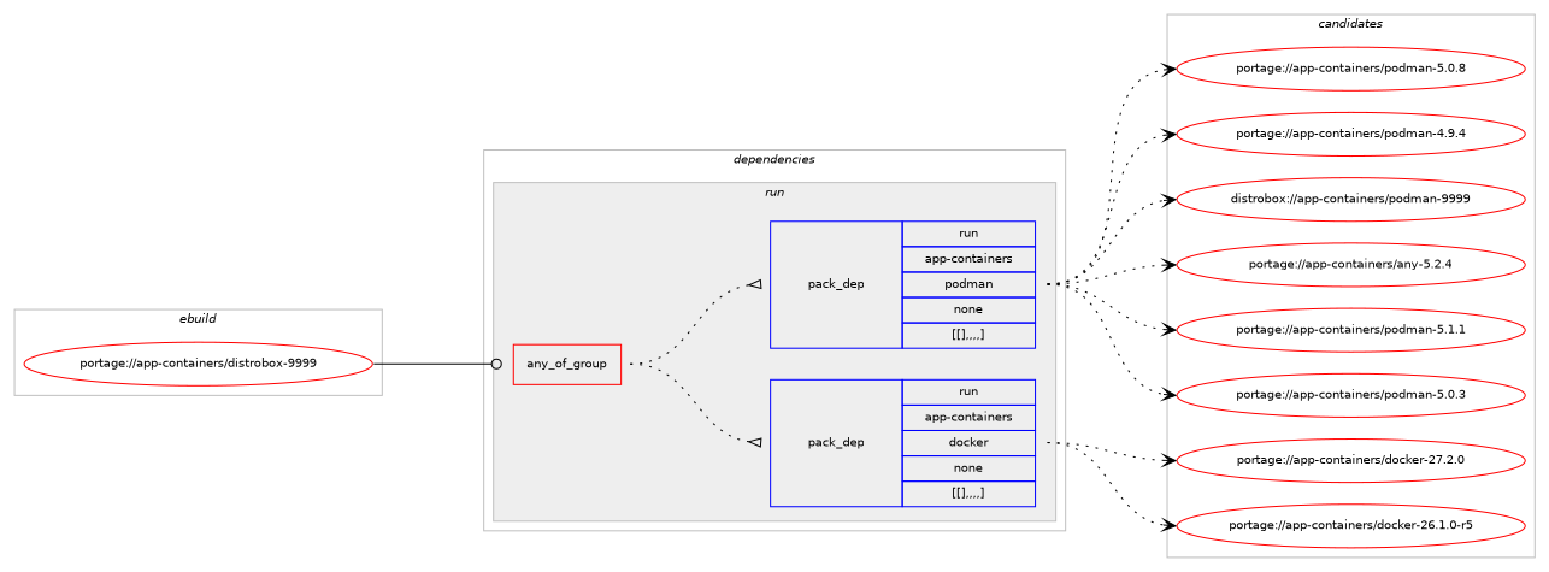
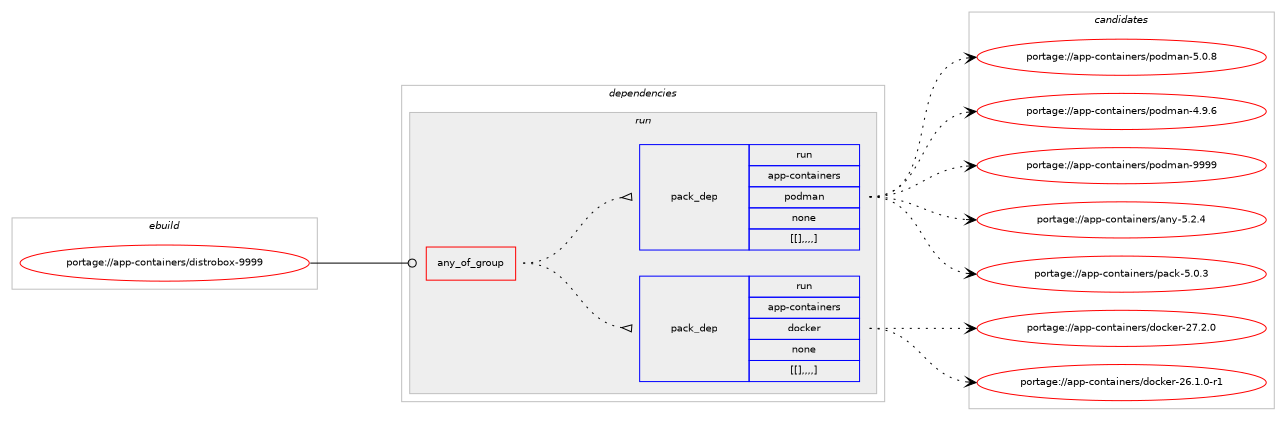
  digraph {
    compound=true
    concentrate=true
    fontname=Helvetica
    fontsize=10
    newrank=true
    rankdir=LR
    ranksep=1.5
    node [color=red fontname=Helvetica fontsize=10]
    edge [arrowhead=vee headport=w style=dotted tailport=e weight=100]
    n1 [label="portage://app-containers/distrobox-9999" width=4]
    n2 [color=blue label=<<TABLE BORDER="0" CELLBORDER="1" CELLSPACING="0" CELLPADDING="4" WIDTH="220"><TR><TD ROWSPAN="6" CELLPADDING="30">pack_dep</TD></TR><TR><TD WIDTH="110">run</TD></TR><TR><TD>app-containers</TD></TR><TR><TD>docker</TD></TR><TR><TD>none</TD></TR><TR><TD>[[],,,,]</TD></TR></TABLE>> shape=none]
    n3 [color=blue label=<<TABLE BORDER="0" CELLBORDER="1" CELLSPACING="0" CELLPADDING="4" WIDTH="220"><TR><TD ROWSPAN="6" CELLPADDING="30">pack_dep</TD></TR><TR><TD WIDTH="110">run</TD></TR><TR><TD>app-containers</TD></TR><TR><TD>podman</TD></TR><TR><TD>none</TD></TR><TR><TD>[[],,,,]</TD></TR></TABLE>> shape=none]
    n4 [label=<<TABLE BORDER="0" CELLBORDER="1" CELLSPACING="0" CELLPADDING="4"><TR><TD CELLPADDING="10">any_of_group</TD></TR></TABLE>> shape=none]
    n5 [label="portage://app-containers/docker-27.2.0" width=4]
-   n6 [label="portage://app-containers/docker-26.1.0-r5" width=4]
-   n7 [label="distrobox://app-containers/podman-9999" width=4]
+   n6 [label="portage://app-containers/docker-26.1.0-r1" width=4]
+   n7 [label="portage://app-containers/podman-9999" width=4]
    n8 [label="portage://app-containers/any-5.2.4" width=4]
-   n9 [label="portage://app-containers/podman-5.1.1" width=4]
-   n10 [label="portage://app-containers/podman-5.0.3" width=4]
+   n10 [label="portage://app-containers/pack-5.0.3" width=4]
    n11 [label="portage://app-containers/podman-5.0.8" width=4]
-   n12 [label="portage://app-containers/podman-4.9.4" width=4]
+   n12 [label="portage://app-containers/podman-4.9.6" width=4]
    subgraph cluster_1 {
      color=gray
      label=<<i>ebuild</i>>
      n1
    }
    subgraph cluster_2 {
      color=gray
      label=<<i>dependencies</i>>
      subgraph cluster_3 {
        color=gray
        fillcolor="#eeeeee"
        label=<<i>compile</i>>
        style=filled
      }
      subgraph cluster_4 {
        color=gray
        fillcolor="#eeeeee"
        label=<<i>compile and run</i>>
        style=filled
      }
      subgraph cluster_5 {
        color=gray
        fillcolor="#eeeeee"
        label=<<i>run</i>>
        style=filled
        subgraph sub_6 {
          color=gray
          fillcolor="#eeeeee"
          label=<<i>run</i>>
          style=filled
          n4
          subgraph sub_7 {
            color=gray
            fillcolor="#eeeeee"
            label=<<i>run</i>>
            style=filled
            n2
          }
          subgraph sub_8 {
            color=gray
            fillcolor="#eeeeee"
            label=<<i>run</i>>
            style=filled
            n3
          }
        }
      }
    }
    subgraph cluster_9 {
      color=gray
      label=<<i>candidates</i>>
      rank=same
      subgraph sub_10 {
        color=black
        label=<<i>candidates</i>>
        nodesep=1
        rank=same
        n5
        n6
      }
      subgraph sub_11 {
        color=black
        label=<<i>candidates</i>>
        nodesep=1
        rank=same
        n7
        n8
-       n9
        n10
        n11
        n12
      }
    }
    n1 -> n4 [arrowhead=odot style=solid weight=20]
    n2 -> n5
    n2 -> n6
    n3 -> n7
    n3 -> n8
-   n3 -> n9
    n3 -> n10
    n3 -> n11
    n3 -> n12
    n4 -> n2 [arrowhead=oinv weight=20]
    n4 -> n3 [arrowhead=oinv weight=20]
  }
